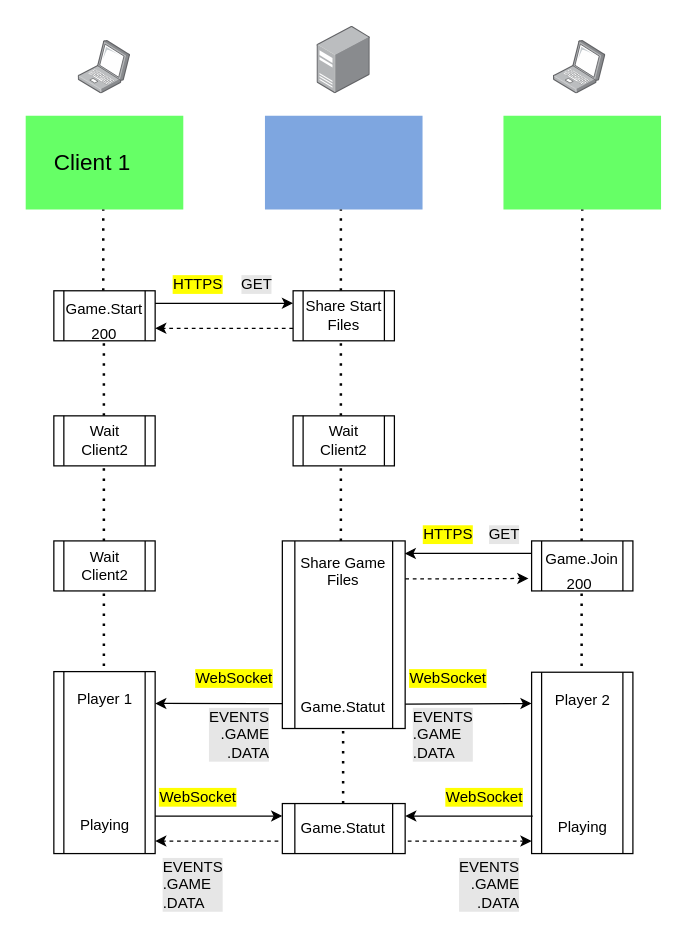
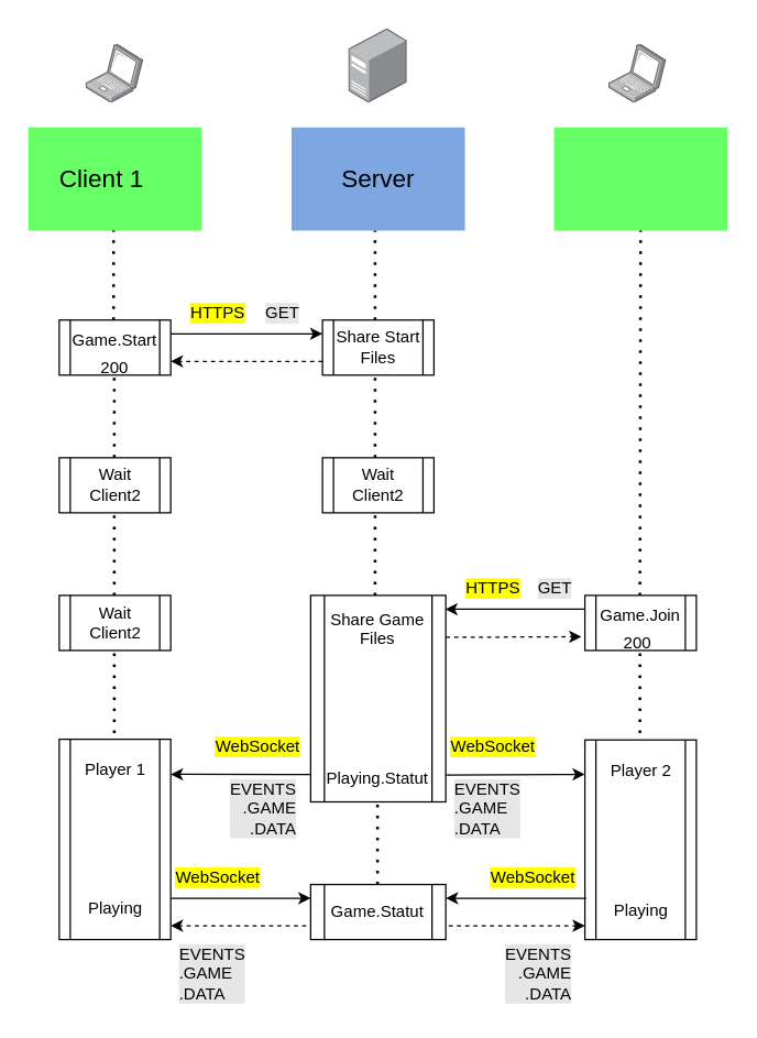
  <mxCell id="0" />
  <mxCell id="1" parent="0" />
  <mxCell id="2" value="" style="image;points=[];aspect=fixed;html=1;align=center;shadow=0;dashed=0;image=img/lib/allied_telesis/computer_and_terminals/Server_Desktop.svg;" parent="1" vertex="1"><mxGeometry x="253" y="20.6" width="42.6" height="54" as="geometry" /></mxCell>
  <mxCell id="3" value="" style="image;points=[];aspect=fixed;html=1;align=center;shadow=0;dashed=0;image=img/lib/allied_telesis/computer_and_terminals/Laptop.svg;" parent="1" vertex="1"><mxGeometry x="62" y="32" width="42" height="42.6" as="geometry" /></mxCell>
  <mxCell id="4" value="" style="image;points=[];aspect=fixed;html=1;align=center;shadow=0;dashed=0;image=img/lib/allied_telesis/computer_and_terminals/Laptop.svg;" parent="1" vertex="1"><mxGeometry x="442" y="32" width="42" height="42.6" as="geometry" /></mxCell>
  <mxCell id="5" value="" style="swimlane;startSize=0;fillColor=#66FF66;strokeColor=none;labelBackgroundColor=none;fontColor=default;labelBorderColor=none;fillStyle=auto;gradientColor=none;swimlaneFillColor=#66FF66;" parent="1" vertex="1"><mxGeometry x="20" y="92" width="126" height="75" as="geometry" /></mxCell>
  <mxCell id="6" value="Client 1" style="text;html=1;strokeColor=none;fillColor=none;align=center;verticalAlign=middle;whiteSpace=wrap;rounded=0;fontSize=18;" parent="5" vertex="1"><mxGeometry x="6.5" y="22.5" width="93" height="30" as="geometry" /></mxCell>
  <mxCell id="7" value="" style="swimlane;startSize=0;fillColor=#66FF66;strokeColor=none;labelBackgroundColor=none;fontColor=default;labelBorderColor=none;fillStyle=auto;gradientColor=none;swimlaneFillColor=#7EA6E0;" parent="1" vertex="1"><mxGeometry x="211.3" y="92" width="126" height="75" as="geometry" /></mxCell>
+ <mxCell id="8" value="Server" style="text;html=1;strokeColor=none;fillColor=none;align=center;verticalAlign=middle;whiteSpace=wrap;rounded=0;fontSize=18;" parent="7" vertex="1"><mxGeometry x="16.5" y="22.5" width="93" height="30" as="geometry" /></mxCell>
  <mxCell id="9" value="" style="swimlane;startSize=0;fillColor=#66FF66;strokeColor=none;labelBackgroundColor=none;fontColor=default;labelBorderColor=none;fillStyle=auto;gradientColor=none;swimlaneFillColor=#66FF66;" parent="1" vertex="1"><mxGeometry x="402" y="92" width="126" height="75" as="geometry" /></mxCell>
  <mxCell id="10" value="" style="endArrow=none;dashed=1;html=1;dashPattern=1 3;strokeWidth=2;rounded=0;" parent="1" edge="1"><mxGeometry width="50" height="50" relative="1" as="geometry"><mxPoint x="82" y="232" as="sourcePoint" /><mxPoint x="82" y="167" as="targetPoint" /></mxGeometry></mxCell>
  <mxCell id="11" value="" style="shape=process;whiteSpace=wrap;html=1;backgroundOutline=1;" parent="1" vertex="1"><mxGeometry x="42.5" y="232" width="81" height="40" as="geometry" /></mxCell>
  <mxCell id="12" value="" style="endArrow=classic;html=1;rounded=0;entryX=0;entryY=0.5;entryDx=0;entryDy=0;" parent="1" edge="1"><mxGeometry width="50" height="50" relative="1" as="geometry"><mxPoint x="123.5" y="242" as="sourcePoint" /><mxPoint x="233.8" y="242" as="targetPoint" /></mxGeometry></mxCell>
  <mxCell id="13" value="" style="endArrow=none;dashed=1;html=1;dashPattern=1 3;strokeWidth=2;rounded=0;" parent="1" edge="1"><mxGeometry width="50" height="50" relative="1" as="geometry"><mxPoint x="272" y="232" as="sourcePoint" /><mxPoint x="272" y="167" as="targetPoint" /></mxGeometry></mxCell>
  <mxCell id="14" value="Share Start Files" style="shape=process;whiteSpace=wrap;html=1;backgroundOutline=1;" parent="1" vertex="1"><mxGeometry x="233.8" y="232" width="81" height="40" as="geometry" /></mxCell>
  <mxCell id="15" value="" style="html=1;labelBackgroundColor=#ffffff;startArrow=none;startFill=0;startSize=6;endArrow=classic;endFill=1;endSize=6;jettySize=auto;orthogonalLoop=1;strokeWidth=1;dashed=1;fontSize=14;rounded=0;entryX=1;entryY=0.75;entryDx=0;entryDy=0;exitX=0;exitY=0.75;exitDx=0;exitDy=0;" parent="1" source="14" target="11" edge="1"><mxGeometry width="60" height="60" relative="1" as="geometry"><mxPoint x="162" y="322" as="sourcePoint" /><mxPoint x="222" y="262" as="targetPoint" /></mxGeometry></mxCell>
  <mxCell id="16" value="Game.Start" style="text;html=1;strokeColor=none;fillColor=none;align=center;verticalAlign=middle;whiteSpace=wrap;rounded=0;" parent="1" vertex="1"><mxGeometry x="53" y="232" width="60" height="30" as="geometry" /></mxCell>
  <mxCell id="17" value="200" style="text;html=1;strokeColor=none;fillColor=none;align=center;verticalAlign=middle;whiteSpace=wrap;rounded=0;" parent="1" vertex="1"><mxGeometry x="53" y="252" width="60" height="30" as="geometry" /></mxCell>
  <mxCell id="18" value="" style="endArrow=none;dashed=1;html=1;dashPattern=1 3;strokeWidth=2;rounded=0;" parent="1" edge="1"><mxGeometry width="50" height="50" relative="1" as="geometry"><mxPoint x="272" y="332" as="sourcePoint" /><mxPoint x="272" y="272" as="targetPoint" /></mxGeometry></mxCell>
  <mxCell id="19" value="" style="endArrow=none;dashed=1;html=1;dashPattern=1 3;strokeWidth=2;rounded=0;" parent="1" edge="1"><mxGeometry width="50" height="50" relative="1" as="geometry"><mxPoint x="82.5" y="332" as="sourcePoint" /><mxPoint x="82.5" y="272" as="targetPoint" /></mxGeometry></mxCell>
  <mxCell id="20" value="Wait Client2" style="shape=process;whiteSpace=wrap;html=1;backgroundOutline=1;" parent="1" vertex="1"><mxGeometry x="42.5" y="332" width="81" height="40" as="geometry" /></mxCell>
  <mxCell id="21" value="Wait Client2" style="shape=process;whiteSpace=wrap;html=1;backgroundOutline=1;" parent="1" vertex="1"><mxGeometry x="233.8" y="332" width="81" height="40" as="geometry" /></mxCell>
  <mxCell id="22" value="" style="endArrow=none;dashed=1;html=1;dashPattern=1 3;strokeWidth=2;rounded=0;entryX=0.5;entryY=1;entryDx=0;entryDy=0;" parent="1" target="9" edge="1"><mxGeometry width="50" height="50" relative="1" as="geometry"><mxPoint x="464.5" y="432" as="sourcePoint" /><mxPoint x="464.5" y="367" as="targetPoint" /></mxGeometry></mxCell>
  <mxCell id="23" value="" style="endArrow=none;dashed=1;html=1;dashPattern=1 3;strokeWidth=2;rounded=0;" parent="1" edge="1"><mxGeometry width="50" height="50" relative="1" as="geometry"><mxPoint x="272" y="432" as="sourcePoint" /><mxPoint x="272" y="372" as="targetPoint" /></mxGeometry></mxCell>
  <mxCell id="24" value="" style="endArrow=none;dashed=1;html=1;dashPattern=1 3;strokeWidth=2;rounded=0;" parent="1" edge="1"><mxGeometry width="50" height="50" relative="1" as="geometry"><mxPoint x="82.5" y="432" as="sourcePoint" /><mxPoint x="82.5" y="372" as="targetPoint" /></mxGeometry></mxCell>
  <mxCell id="25" value="Wait Client2" style="shape=process;whiteSpace=wrap;html=1;backgroundOutline=1;" parent="1" vertex="1"><mxGeometry x="42.5" y="432" width="81" height="40" as="geometry" /></mxCell>
- <mxCell id="26" value="Share Game Files&lt;br&gt;&lt;br&gt;&lt;br&gt;&lt;br&gt;&lt;br&gt;&lt;br&gt;&lt;br&gt;Game.Statut" style="shape=process;whiteSpace=wrap;html=1;backgroundOutline=1;" parent="1" vertex="1"><mxGeometry x="225.2" y="432" width="98.2" height="150" as="geometry" /></mxCell>
+ <mxCell id="26" value="Share Game Files&lt;br&gt;&lt;br&gt;&lt;br&gt;&lt;br&gt;&lt;br&gt;&lt;br&gt;&lt;br&gt;Playing.Statut" style="shape=process;whiteSpace=wrap;html=1;backgroundOutline=1;" parent="1" vertex="1"><mxGeometry x="225.2" y="432" width="98.2" height="150" as="geometry" /></mxCell>
  <mxCell id="27" value="" style="endArrow=none;dashed=1;html=1;dashPattern=1 3;strokeWidth=2;rounded=0;" parent="1" target="28" edge="1"><mxGeometry width="50" height="50" relative="1" as="geometry"><mxPoint x="462.5" y="442" as="sourcePoint" /><mxPoint x="462.5" y="377" as="targetPoint" /></mxGeometry></mxCell>
  <mxCell id="28" value="" style="shape=process;whiteSpace=wrap;html=1;backgroundOutline=1;" parent="1" vertex="1"><mxGeometry x="424.5" y="432" width="81" height="40" as="geometry" /></mxCell>
  <mxCell id="29" value="Game.Join" style="text;html=1;strokeColor=none;fillColor=none;align=center;verticalAlign=middle;whiteSpace=wrap;rounded=0;" parent="1" vertex="1"><mxGeometry x="435" y="432" width="60" height="30" as="geometry" /></mxCell>
  <mxCell id="30" value="200" style="text;html=1;strokeColor=none;fillColor=none;align=center;verticalAlign=middle;whiteSpace=wrap;rounded=0;" parent="1" vertex="1"><mxGeometry x="433" y="452" width="60" height="30" as="geometry" /></mxCell>
  <mxCell id="31" value="" style="endArrow=classic;html=1;rounded=0;entryX=0.996;entryY=0.067;entryDx=0;entryDy=0;exitX=0;exitY=0.25;exitDx=0;exitDy=0;entryPerimeter=0;" parent="1" source="28" target="26" edge="1"><mxGeometry width="50" height="50" relative="1" as="geometry"><mxPoint x="374.5" y="472" as="sourcePoint" /><mxPoint x="424.5" y="422" as="targetPoint" /></mxGeometry></mxCell>
  <mxCell id="32" value="" style="html=1;labelBackgroundColor=#ffffff;startArrow=none;startFill=0;startSize=6;endArrow=classic;endFill=1;endSize=6;jettySize=auto;orthogonalLoop=1;strokeWidth=1;dashed=1;fontSize=14;rounded=0;exitX=1.001;exitY=0.203;exitDx=0;exitDy=0;exitPerimeter=0;" parent="1" source="26" edge="1"><mxGeometry width="60" height="60" relative="1" as="geometry"><mxPoint x="402" y="502" as="sourcePoint" /><mxPoint x="422" y="462" as="targetPoint" /></mxGeometry></mxCell>
  <mxCell id="33" value="" style="endArrow=none;dashed=1;html=1;dashPattern=1 3;strokeWidth=2;rounded=0;" parent="1" edge="1"><mxGeometry width="50" height="50" relative="1" as="geometry"><mxPoint x="82.5" y="532" as="sourcePoint" /><mxPoint x="82.5" y="472" as="targetPoint" /></mxGeometry></mxCell>
  <mxCell id="34" value="" style="endArrow=none;dashed=1;html=1;dashPattern=1 3;strokeWidth=2;rounded=0;" parent="1" edge="1"><mxGeometry width="50" height="50" relative="1" as="geometry"><mxPoint x="464.5" y="532" as="sourcePoint" /><mxPoint x="464.5" y="472" as="targetPoint" /></mxGeometry></mxCell>
  <mxCell id="35" value="Player 1&lt;br&gt;&lt;br&gt;&lt;br&gt;&lt;br&gt;&lt;br&gt;&lt;br&gt;&lt;br&gt;Playing" style="shape=process;whiteSpace=wrap;html=1;backgroundOutline=1;" parent="1" vertex="1"><mxGeometry x="42.5" y="536.5" width="81" height="145.5" as="geometry" /></mxCell>
  <mxCell id="36" value="Player 2&lt;br&gt;&lt;br&gt;&lt;br&gt;&lt;br&gt;&lt;br&gt;&lt;br&gt;&lt;br&gt;Playing" style="shape=process;whiteSpace=wrap;html=1;backgroundOutline=1;" parent="1" vertex="1"><mxGeometry x="424.5" y="537" width="81" height="145" as="geometry" /></mxCell>
  <mxCell id="37" value="" style="endArrow=classic;html=1;rounded=0;exitX=-0.002;exitY=0.867;exitDx=0;exitDy=0;exitPerimeter=0;" parent="1" source="26" edge="1"><mxGeometry width="50" height="50" relative="1" as="geometry"><mxPoint x="233.5" y="562" as="sourcePoint" /><mxPoint x="123.5" y="562" as="targetPoint" /></mxGeometry></mxCell>
  <mxCell id="38" value="" style="endArrow=classic;html=1;rounded=0;entryX=0;entryY=0.5;entryDx=0;entryDy=0;exitX=1.001;exitY=0.803;exitDx=0;exitDy=0;exitPerimeter=0;" parent="1" edge="1"><mxGeometry width="50" height="50" relative="1" as="geometry"><mxPoint x="323.498" y="562.45" as="sourcePoint" /><mxPoint x="424.5" y="562" as="targetPoint" /></mxGeometry></mxCell>
  <mxCell id="39" value="" style="endArrow=none;dashed=1;html=1;dashPattern=1 3;strokeWidth=2;rounded=0;" parent="1" edge="1"><mxGeometry width="50" height="50" relative="1" as="geometry"><mxPoint x="273.8" y="642" as="sourcePoint" /><mxPoint x="273.8" y="582" as="targetPoint" /></mxGeometry></mxCell>
  <mxCell id="40" value="Game.Statut" style="shape=process;whiteSpace=wrap;html=1;backgroundOutline=1;" parent="1" vertex="1"><mxGeometry x="225.2" y="642" width="98.2" height="40" as="geometry" /></mxCell>
  <mxCell id="41" value="" style="endArrow=classic;html=1;rounded=0;entryX=0.996;entryY=0.067;entryDx=0;entryDy=0;exitX=0;exitY=0.25;exitDx=0;exitDy=0;entryPerimeter=0;" parent="1" edge="1"><mxGeometry width="50" height="50" relative="1" as="geometry"><mxPoint x="425.4" y="652" as="sourcePoint" /><mxPoint x="323.4" y="652" as="targetPoint" /></mxGeometry></mxCell>
  <mxCell id="42" value="" style="html=1;labelBackgroundColor=#ffffff;startArrow=none;startFill=0;startSize=6;endArrow=classic;endFill=1;endSize=6;jettySize=auto;orthogonalLoop=1;strokeWidth=1;dashed=1;fontSize=14;rounded=0;entryX=1;entryY=0.75;entryDx=0;entryDy=0;" parent="1" edge="1"><mxGeometry width="60" height="60" relative="1" as="geometry"><mxPoint x="222" y="672" as="sourcePoint" /><mxPoint x="123.5" y="672" as="targetPoint" /></mxGeometry></mxCell>
  <mxCell id="43" value="" style="html=1;labelBackgroundColor=#ffffff;startArrow=none;startFill=0;startSize=6;endArrow=classic;endFill=1;endSize=6;jettySize=auto;orthogonalLoop=1;strokeWidth=1;dashed=1;fontSize=14;rounded=0;exitX=1.001;exitY=0.203;exitDx=0;exitDy=0;exitPerimeter=0;" parent="1" edge="1"><mxGeometry width="60" height="60" relative="1" as="geometry"><mxPoint x="325.5" y="672" as="sourcePoint" /><mxPoint x="424.5" y="672" as="targetPoint" /></mxGeometry></mxCell>
  <mxCell id="44" value="HTTPS" style="text;html=1;strokeColor=none;fillColor=none;align=center;verticalAlign=middle;whiteSpace=wrap;rounded=0;labelBackgroundColor=#FFFF00;fontColor=default;" parent="1" vertex="1"><mxGeometry x="127.5" y="212" width="60" height="30" as="geometry" /></mxCell>
  <mxCell id="45" value="HTTPS" style="text;html=1;strokeColor=none;fillColor=none;align=center;verticalAlign=middle;whiteSpace=wrap;rounded=0;labelBackgroundColor=#FFFF00;fontColor=default;" parent="1" vertex="1"><mxGeometry x="327.5" y="412" width="60" height="30" as="geometry" /></mxCell>
  <mxCell id="46" value="WebSocket" style="text;html=1;strokeColor=none;fillColor=none;align=center;verticalAlign=middle;whiteSpace=wrap;rounded=0;labelBackgroundColor=#FFFF00;fontColor=default;" parent="1" vertex="1"><mxGeometry x="156.5" y="527" width="60" height="30" as="geometry" /></mxCell>
  <mxCell id="47" value="WebSocket" style="text;html=1;strokeColor=none;fillColor=none;align=center;verticalAlign=middle;whiteSpace=wrap;rounded=0;labelBackgroundColor=#FFFF00;fontColor=default;" parent="1" vertex="1"><mxGeometry x="327.5" y="527" width="60" height="30" as="geometry" /></mxCell>
  <mxCell id="48" value="WebSocket" style="text;html=1;strokeColor=none;fillColor=none;align=center;verticalAlign=middle;whiteSpace=wrap;rounded=0;labelBackgroundColor=#FFFF00;fontColor=default;" parent="1" vertex="1"><mxGeometry x="356.5" y="622" width="60" height="30" as="geometry" /></mxCell>
  <mxCell id="49" value="EVENTS&lt;br&gt;.GAME&lt;br&gt;.DATA" style="text;html=1;strokeColor=none;fillColor=none;align=right;verticalAlign=middle;whiteSpace=wrap;rounded=0;labelBackgroundColor=#E6E6E6;fontColor=default;" vertex="1" parent="1"><mxGeometry x="127.5" y="562" width="89" height="50" as="geometry" /></mxCell>
  <mxCell id="50" value="EVENTS&lt;br&gt;.GAME&lt;br&gt;.DATA" style="text;html=1;strokeColor=none;fillColor=none;align=left;verticalAlign=middle;whiteSpace=wrap;rounded=0;labelBackgroundColor=#E6E6E6;fontColor=default;" vertex="1" parent="1"><mxGeometry x="327.5" y="562" width="89" height="50" as="geometry" /></mxCell>
  <mxCell id="51" value="EVENTS&lt;br&gt;.GAME&lt;br&gt;.DATA" style="text;html=1;strokeColor=none;fillColor=none;align=right;verticalAlign=middle;whiteSpace=wrap;rounded=0;labelBackgroundColor=#E6E6E6;fontColor=default;" vertex="1" parent="1"><mxGeometry x="327.5" y="682" width="89" height="50" as="geometry" /></mxCell>
  <mxCell id="52" value="EVENTS&lt;br&gt;.GAME&lt;br&gt;.DATA" style="text;html=1;strokeColor=none;fillColor=none;align=left;verticalAlign=middle;whiteSpace=wrap;rounded=0;labelBackgroundColor=#E6E6E6;fontColor=default;" vertex="1" parent="1"><mxGeometry x="127.5" y="682" width="89" height="50" as="geometry" /></mxCell>
  <mxCell id="53" value="GET" style="text;html=1;strokeColor=none;fillColor=none;align=center;verticalAlign=middle;whiteSpace=wrap;rounded=0;labelBackgroundColor=#E6E6E6;fontColor=default;" vertex="1" parent="1"><mxGeometry x="373" y="412" width="60" height="30" as="geometry" /></mxCell>
  <mxCell id="54" value="GET" style="text;html=1;strokeColor=none;fillColor=none;align=center;verticalAlign=middle;whiteSpace=wrap;rounded=0;labelBackgroundColor=#E6E6E6;fontColor=default;" vertex="1" parent="1"><mxGeometry x="175" y="212" width="60" height="30" as="geometry" /></mxCell>
  <mxCell id="55" value="" style="endArrow=classic;html=1;rounded=0;entryX=0;entryY=0.25;entryDx=0;entryDy=0;" edge="1" parent="1" target="40"><mxGeometry width="50" height="50" relative="1" as="geometry"><mxPoint x="123.5" y="652" as="sourcePoint" /><mxPoint x="222" y="652" as="targetPoint" /></mxGeometry></mxCell>
  <mxCell id="56" value="WebSocket" style="text;html=1;strokeColor=none;fillColor=none;align=center;verticalAlign=middle;whiteSpace=wrap;rounded=0;labelBackgroundColor=#FFFF00;fontColor=default;" parent="1" vertex="1"><mxGeometry x="127.5" y="622" width="60" height="30" as="geometry" /></mxCell>
